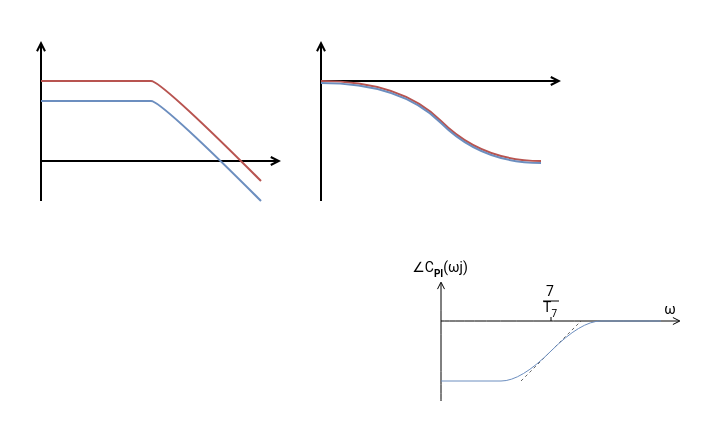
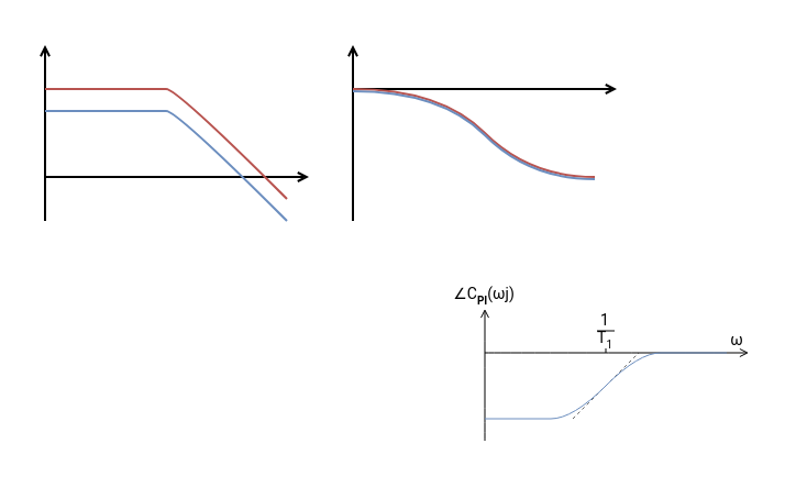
  <mxCell id="0" />
  <mxCell id="1" parent="0" />
  <mxCell id="2" value="" style="endArrow=none;html=1;rounded=0;strokeWidth=0.5;fontFamily=Roboto;fontSource=https%3A%2F%2Ffonts.googleapis.com%2Fcss%3Ffamily%3DRoboto;fontSize=5;fillColor=#f5f5f5;strokeColor=#666666;dashed=1;" edge="1" parent="1"><mxGeometry width="50" height="50" relative="1" as="geometry"><mxPoint x="260" y="190" as="sourcePoint" /><mxPoint x="290" y="160" as="targetPoint" /></mxGeometry></mxCell>
- <mxCell id="3" value="7" style="text;html=1;strokeColor=none;fillColor=none;align=center;verticalAlign=top;whiteSpace=wrap;rounded=0;fontFamily=Roboto;fontSource=https%3A%2F%2Ffonts.googleapis.com%2Fcss%3Ffamily%3DRoboto;fontSize=7;spacingLeft=0;spacingTop=-5;" vertex="1" parent="1"><mxGeometry x="270" y="140" width="10" height="10" as="geometry" /></mxCell>
- <mxCell id="4" value="T&lt;sub style=&quot;&quot;&gt;&lt;font style=&quot;font-size: 5px;&quot;&gt;7&lt;/font&gt;&lt;/sub&gt;" style="text;html=1;strokeColor=none;fillColor=none;align=center;verticalAlign=bottom;whiteSpace=wrap;rounded=0;fontFamily=Roboto;fontSource=https%3A%2F%2Ffonts.googleapis.com%2Fcss%3Ffamily%3DRoboto;fontSize=7;spacingLeft=0;spacingTop=0;spacingBottom=-2;" vertex="1" parent="1"><mxGeometry x="270" y="150" width="10" height="10" as="geometry" /></mxCell>
+ <mxCell id="3" value="1" style="text;html=1;strokeColor=none;fillColor=none;align=center;verticalAlign=top;whiteSpace=wrap;rounded=0;fontFamily=Roboto;fontSource=https%3A%2F%2Ffonts.googleapis.com%2Fcss%3Ffamily%3DRoboto;fontSize=7;spacingLeft=0;spacingTop=-5;" vertex="1" parent="1"><mxGeometry x="270" y="140" width="10" height="10" as="geometry" /></mxCell>
+ <mxCell id="4" value="T&lt;sub style=&quot;&quot;&gt;&lt;font style=&quot;font-size: 5px;&quot;&gt;1&lt;/font&gt;&lt;/sub&gt;" style="text;html=1;strokeColor=none;fillColor=none;align=center;verticalAlign=bottom;whiteSpace=wrap;rounded=0;fontFamily=Roboto;fontSource=https%3A%2F%2Ffonts.googleapis.com%2Fcss%3Ffamily%3DRoboto;fontSize=7;spacingLeft=0;spacingTop=0;spacingBottom=-2;" vertex="1" parent="1"><mxGeometry x="270" y="150" width="10" height="10" as="geometry" /></mxCell>
  <mxCell id="5" value="" style="endArrow=open;html=1;rounded=0;endFill=0;startSize=6;endSize=3;curved=1;" parent="1" edge="1"><mxGeometry width="50" height="50" relative="1" as="geometry"><mxPoint x="20" y="100" as="sourcePoint" /><mxPoint x="20" y="20" as="targetPoint" /></mxGeometry></mxCell>
  <mxCell id="6" value="" style="endArrow=open;html=1;rounded=0;endFill=0;startSize=6;endSize=3;curved=1;" parent="1" edge="1"><mxGeometry width="50" height="50" relative="1" as="geometry"><mxPoint x="20" y="80" as="sourcePoint" /><mxPoint x="140" y="80" as="targetPoint" /></mxGeometry></mxCell>
  <mxCell id="7" value="" style="endArrow=none;html=1;rounded=0;startSize=6;endSize=3;curved=1;fillColor=#dae8fc;strokeColor=#6c8ebf;" parent="1" edge="1"><mxGeometry width="50" height="50" relative="1" as="geometry"><mxPoint x="20" y="50" as="sourcePoint" /><mxPoint x="130" y="100" as="targetPoint" /><Array as="points"><mxPoint x="70" y="50" /><mxPoint x="80" y="50" /></Array></mxGeometry></mxCell>
  <mxCell id="8" value="" style="endArrow=none;html=1;rounded=0;startSize=6;endSize=3;curved=1;fillColor=#f8cecc;strokeColor=#b85450;" parent="1" edge="1"><mxGeometry width="50" height="50" relative="1" as="geometry"><mxPoint x="20" y="40" as="sourcePoint" /><mxPoint x="130" y="90" as="targetPoint" /><Array as="points"><mxPoint x="70" y="40" /><mxPoint x="80" y="40" /></Array></mxGeometry></mxCell>
  <mxCell id="9" value="" style="endArrow=open;html=1;rounded=0;endFill=0;startSize=6;endSize=3;curved=1;" parent="1" edge="1"><mxGeometry width="50" height="50" relative="1" as="geometry"><mxPoint x="160" y="100" as="sourcePoint" /><mxPoint x="160" y="20" as="targetPoint" /></mxGeometry></mxCell>
  <mxCell id="10" value="" style="endArrow=open;html=1;rounded=0;endFill=0;startSize=6;endSize=3;curved=1;" parent="1" edge="1"><mxGeometry width="50" height="50" relative="1" as="geometry"><mxPoint x="160" y="40" as="sourcePoint" /><mxPoint x="280" y="40" as="targetPoint" /></mxGeometry></mxCell>
  <mxCell id="11" value="" style="endArrow=none;html=1;rounded=0;startSize=6;endSize=3;curved=1;fillColor=#f8cecc;strokeColor=#b85450;" parent="1" edge="1"><mxGeometry width="50" height="50" relative="1" as="geometry"><mxPoint x="160" y="40" as="sourcePoint" /><mxPoint x="270" y="80" as="targetPoint" /><Array as="points"><mxPoint x="200" y="40" /><mxPoint x="240" y="80" /></Array></mxGeometry></mxCell>
  <mxCell id="12" value="" style="endArrow=none;html=1;rounded=0;startSize=6;endSize=3;curved=1;fillColor=#dae8fc;strokeColor=#6c8ebf;" parent="1" edge="1"><mxGeometry width="50" height="50" relative="1" as="geometry"><mxPoint x="160" y="41" as="sourcePoint" /><mxPoint x="270" y="81" as="targetPoint" /><Array as="points"><mxPoint x="200" y="41" /><mxPoint x="240" y="81" /></Array></mxGeometry></mxCell>
  <mxCell id="13" value="" style="endArrow=open;html=1;rounded=0;endFill=0;startSize=6;endSize=3;curved=1;strokeWidth=0.5;" edge="1" parent="1"><mxGeometry width="50" height="50" relative="1" as="geometry"><mxPoint x="220" y="200" as="sourcePoint" /><mxPoint x="220" y="140" as="targetPoint" /></mxGeometry></mxCell>
  <mxCell id="14" value="" style="endArrow=open;html=1;rounded=0;endFill=0;startSize=6;endSize=3;curved=1;strokeWidth=0.5;" edge="1" parent="1"><mxGeometry width="50" height="50" relative="1" as="geometry"><mxPoint x="220" y="160" as="sourcePoint" /><mxPoint x="340" y="160" as="targetPoint" /></mxGeometry></mxCell>
  <mxCell id="15" value="" style="endArrow=none;html=1;rounded=0;strokeWidth=0.5;" edge="1" parent="1"><mxGeometry width="50" height="50" relative="1" as="geometry"><mxPoint x="275" y="158" as="sourcePoint" /><mxPoint x="275" y="160" as="targetPoint" /></mxGeometry></mxCell>
  <mxCell id="16" value="" style="endArrow=none;html=1;rounded=0;startSize=6;endSize=3;curved=1;fillColor=#dae8fc;strokeColor=#6c8ebf;strokeWidth=0.5;" edge="1" parent="1"><mxGeometry width="50" height="50" relative="1" as="geometry"><mxPoint x="250" y="190" as="sourcePoint" /><mxPoint x="300" y="160" as="targetPoint" /><Array as="points"><mxPoint x="260" y="190" /><mxPoint x="290" y="160" /></Array></mxGeometry></mxCell>
  <mxCell id="17" value="" style="endArrow=none;html=1;rounded=0;strokeWidth=0.5;fillColor=#dae8fc;strokeColor=#6c8ebf;" edge="1" parent="1"><mxGeometry width="50" height="50" relative="1" as="geometry"><mxPoint x="220" y="190" as="sourcePoint" /><mxPoint x="250" y="190" as="targetPoint" /></mxGeometry></mxCell>
  <mxCell id="18" value="" style="endArrow=none;html=1;rounded=0;strokeWidth=0.5;fillColor=#dae8fc;strokeColor=#6c8ebf;" edge="1" parent="1"><mxGeometry width="50" height="50" relative="1" as="geometry"><mxPoint x="300" y="160" as="sourcePoint" /><mxPoint x="330" y="160" as="targetPoint" /></mxGeometry></mxCell>
  <mxCell id="19" value="ω" style="text;html=1;strokeColor=none;fillColor=none;align=center;verticalAlign=middle;whiteSpace=wrap;rounded=0;fontFamily=Roboto;fontSource=https%3A%2F%2Ffonts.googleapis.com%2Fcss%3Ffamily%3DRoboto;fontSize=7;" vertex="1" parent="1"><mxGeometry x="330" y="150" width="10" height="10" as="geometry" /></mxCell>
  <mxCell id="20" value="" style="endArrow=none;html=1;rounded=0;strokeWidth=0.5;" edge="1" parent="1"><mxGeometry width="50" height="50" relative="1" as="geometry"><mxPoint x="271" y="150" as="sourcePoint" /><mxPoint x="279" y="150" as="targetPoint" /></mxGeometry></mxCell>
  <mxCell id="21" value="∠C&lt;sub style=&quot;&quot;&gt;&lt;font style=&quot;font-size: 5px;&quot;&gt;&lt;b&gt;PI&lt;/b&gt;&lt;/font&gt;&lt;/sub&gt;(ωj)" style="text;html=1;strokeColor=none;fillColor=none;align=center;verticalAlign=middle;whiteSpace=wrap;rounded=0;fontFamily=Roboto;fontSource=https%3A%2F%2Ffonts.googleapis.com%2Fcss%3Ffamily%3DRoboto;fontSize=7;" vertex="1" parent="1"><mxGeometry x="210" y="130" width="20" height="10" as="geometry" /></mxCell>
